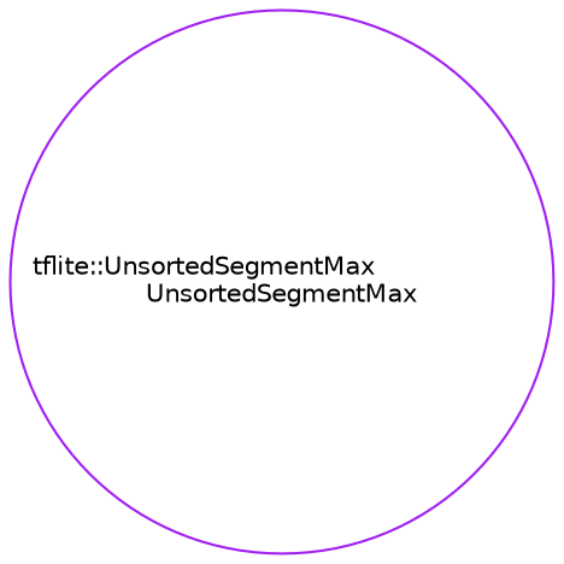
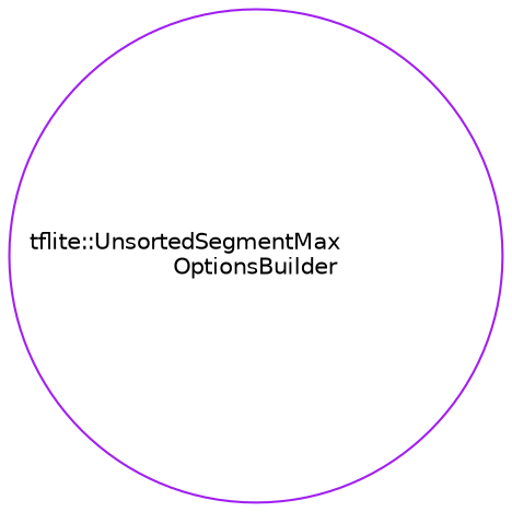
  digraph {
    rankdir=LR
-   n1 [color=purple fillcolor=white fontname=Helvetica fontsize=10 height=0.2 label="tflite::UnsortedSegmentMax\lUnsortedSegmentMax" shape=circle style=filled width=0.4]
+   n1 [color=purple fillcolor=white fontname=Helvetica fontsize=10 height=0.2 label="tflite::UnsortedSegmentMax\lOptionsBuilder" shape=circle style=filled width=0.4]
  }
